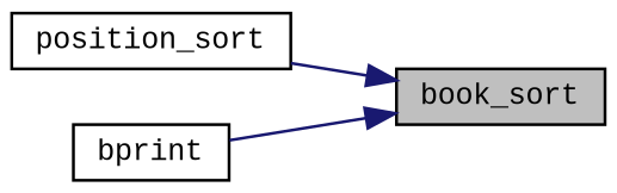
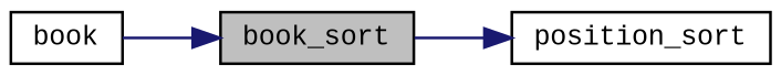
  digraph {
    fontname="Liberation Mono"
    rankdir=LR
    node [color=black fontname="Liberation Mono" fontsize=10 shape=record]
    edge [color=midnightblue fontname="Liberation Mono" fontsize=10 labelfontname=FreeSans labelfontsize=10 style=solid]
    n1 [fillcolor=grey75 fontcolor=black height=0.2 label=book_sort style=filled width=0.4]
    n2 [height=0.2 label=position_sort width=0.4]
-   n3 [height=0.2 label=bprint width=0.4]
-   n2 -> n1
+   n3 [height=0.2 label=book width=0.4]
+   n1 -> n2
    n3 -> n1
  }
